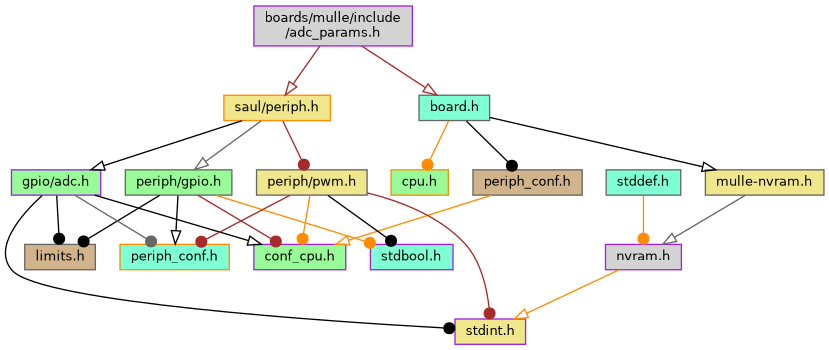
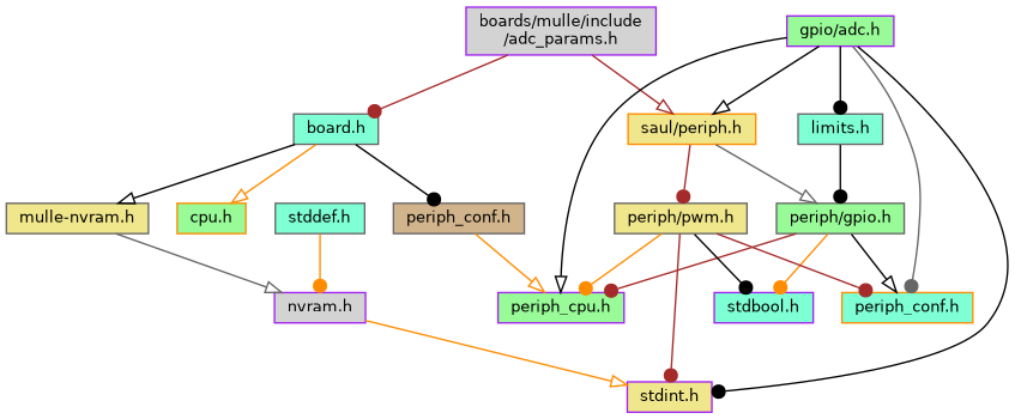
  digraph {
    node [color=gray40 fillcolor=aquamarine fontname=Helvetica fontsize=10 shape=record style=filled]
    edge [arrowhead=dot color=black fontname=Helvetica fontsize=10 labelfontname=Helvetica labelfontsize=10 style=solid]
    n1 [color=purple fillcolor=lightgrey fontcolor=black height=0.2 label="boards/mulle/include\l/adc_params.h" width=0.4]
    n2 [height=0.2 label="board.h" width=0.4]
    n3 [color=darkorange fillcolor=khaki height=0.2 label="saul/periph.h" width=0.4]
    n4 [color=darkorange fillcolor=palegreen height=0.2 label="cpu.h" width=0.4]
    n5 [fillcolor=tan height=0.2 label="periph_conf.h" width=0.4]
    n6 [fillcolor=khaki height=0.2 label="mulle-nvram.h" width=0.4]
    n7 [fillcolor=palegreen height=0.2 label="periph/gpio.h" width=0.4]
    n8 [color=purple fillcolor=palegreen height=0.2 label="gpio/adc.h" width=0.4]
    n9 [fillcolor=khaki height=0.2 label="periph/pwm.h" width=0.4]
-   n10 [color=purple fillcolor=palegreen height=0.2 label="conf_cpu.h" width=0.4]
+   n10 [color=purple fillcolor=palegreen height=0.2 label="periph_cpu.h" width=0.4]
    n11 [color=purple fillcolor=lightgrey height=0.2 label="nvram.h" width=0.4]
    n12 [color=purple fillcolor=khaki height=0.2 label="stdint.h" width=0.4]
    n13 [height=0.2 label="stddef.h" width=0.4]
-   n14 [fillcolor=tan height=0.2 label="limits.h" width=0.4]
+   n14 [height=0.2 label="limits.h" width=0.4]
    n15 [color=purple height=0.2 label="stdbool.h" width=0.4]
    n16 [color=darkorange height=0.2 label="periph_conf.h" width=0.4]
-   n1 -> n2 [arrowhead=onormal color=brown]
+   n1 -> n2 [color=brown]
    n1 -> n3 [arrowhead=onormal color=brown]
-   n2 -> n4 [color=darkorange]
+   n2 -> n4 [arrowhead=onormal color=darkorange]
    n2 -> n5
    n2 -> n6 [arrowhead=onormal]
    n3 -> n7 [arrowhead=onormal color=gray40]
-   n3 -> n8 [arrowhead=onormal]
+   n8 -> n3 [arrowhead=onormal]
    n3 -> n9 [color=brown]
    n5 -> n10 [arrowhead=onormal color=darkorange]
    n6 -> n11 [arrowhead=onormal color=gray40]
    n7 -> n10 [color=brown]
-   n7 -> n14
+   n14 -> n7
    n7 -> n15 [color=darkorange]
    n7 -> n16 [arrowhead=onormal]
    n8 -> n10 [arrowhead=onormal]
    n8 -> n12
    n8 -> n14
    n8 -> n16 [color=gray40]
    n9 -> n10 [color=darkorange]
    n9 -> n12 [color=brown]
    n9 -> n15
    n9 -> n16 [color=brown]
    n11 -> n12 [arrowhead=onormal color=darkorange]
    n13 -> n11 [color=darkorange]
  }
